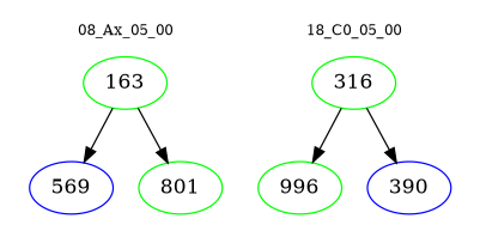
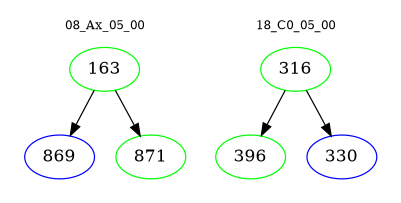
  digraph {
    node [color=green]
    edge [color=black]
    n1 [label=163]
-   n2 [color=blue label=569]
-   n3 [label=801]
+   n2 [color=blue label=869]
+   n3 [label=871]
    n4 [label=316]
-   n5 [label=996]
-   n6 [color=blue label=390]
+   n5 [label=396]
+   n6 [color=blue label=330]
    subgraph cluster_1 {
      color=white
      fontsize=10
      label="08_Ax_05_00"
      n1
      n2
      n3
    }
    subgraph cluster_2 {
      color=white
      fontsize=10
      label="18_C0_05_00"
      n4
      n5
      n6
    }
    n1 -> n2
    n1 -> n3
    n4 -> n5
    n4 -> n6
  }
